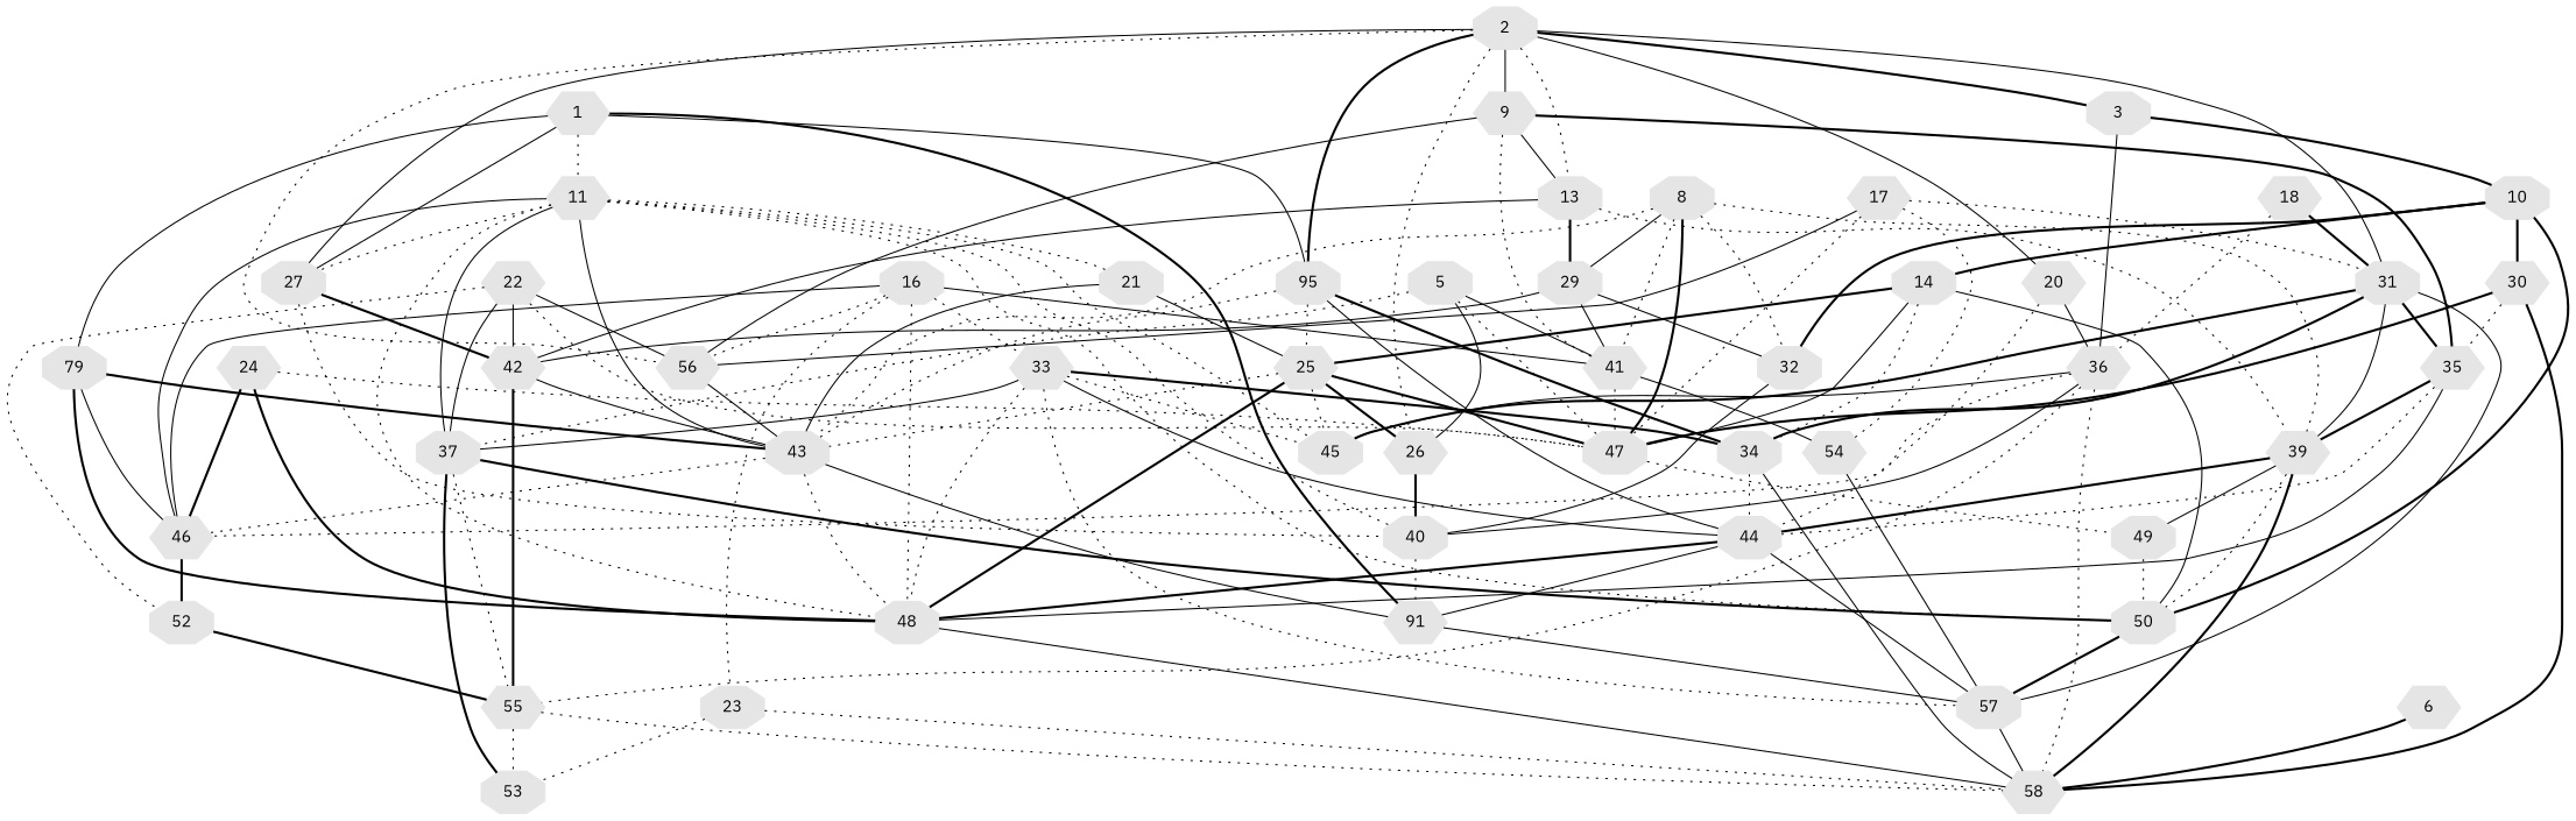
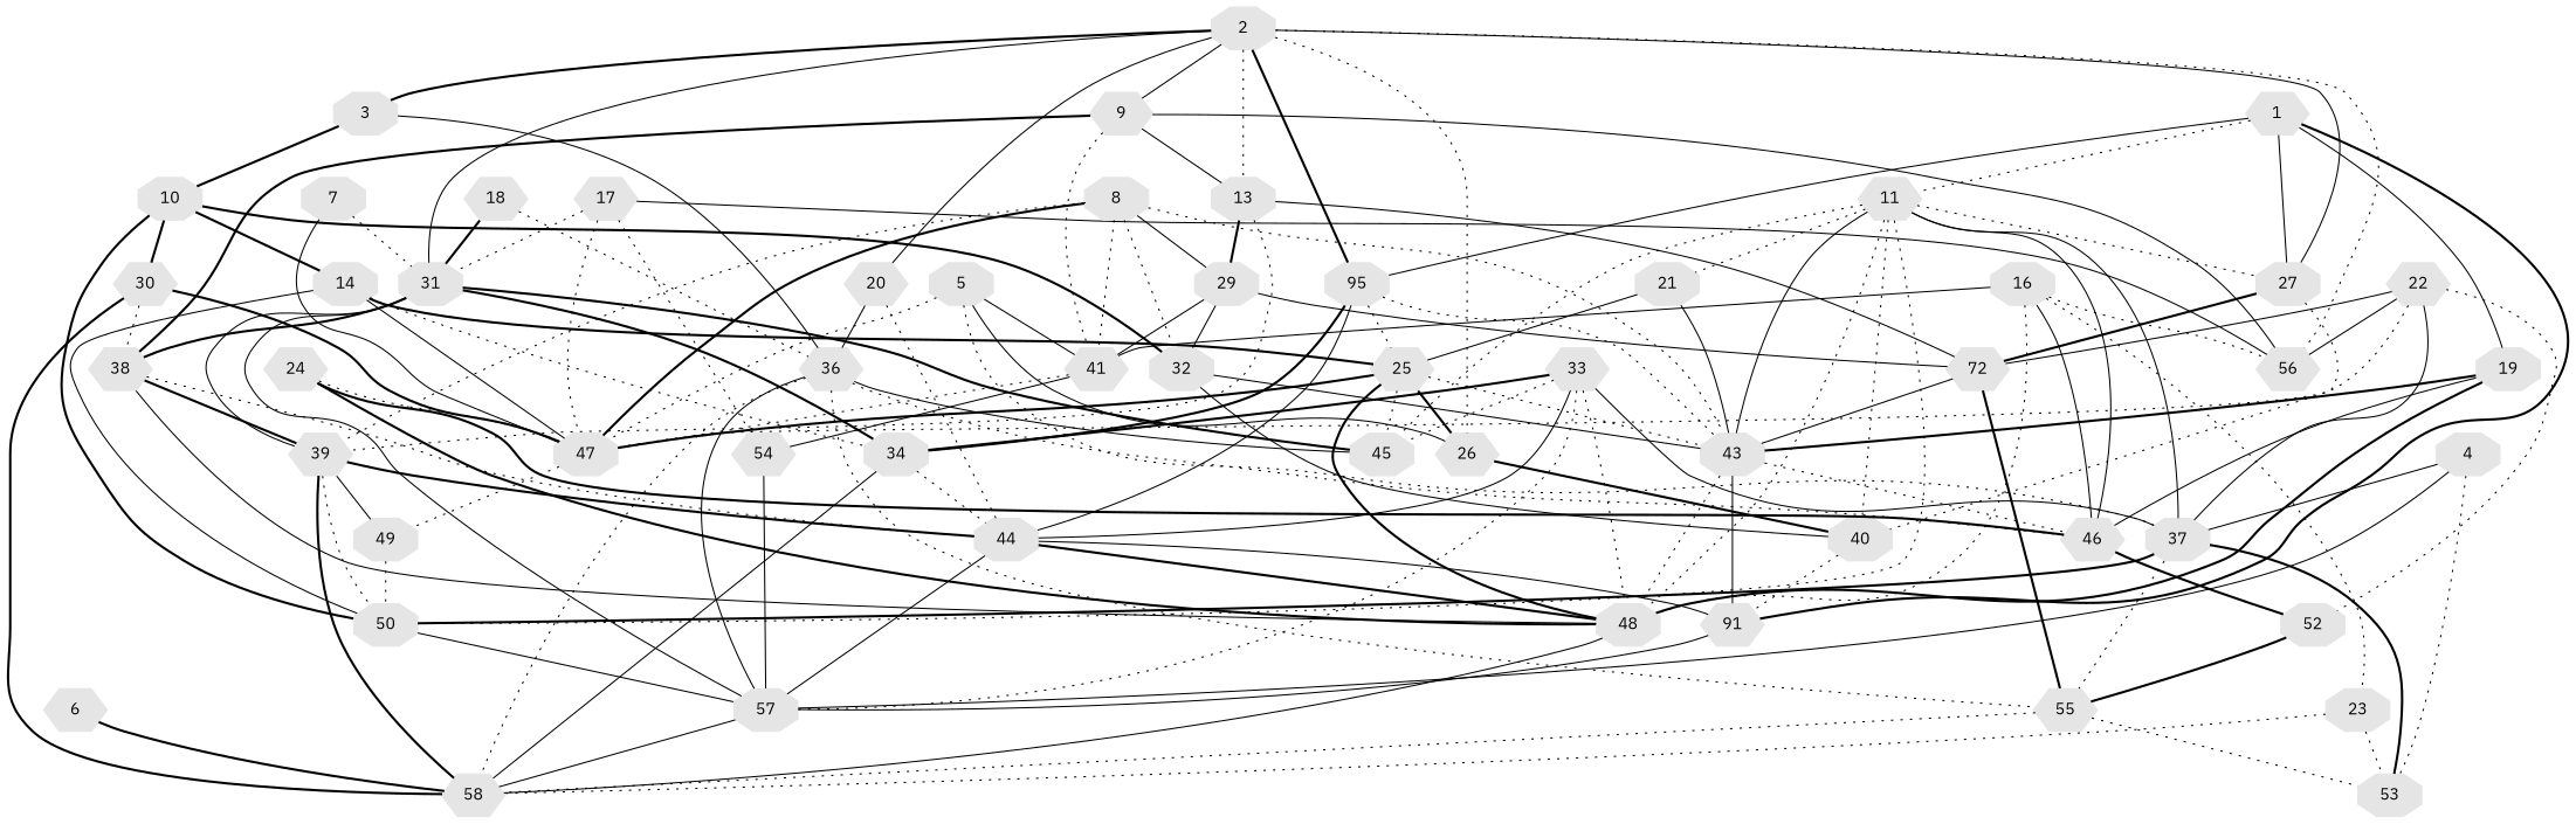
  graph {
    fontname="IBM Plex Sans"
    node [color=gray90 fontname="IBM Plex Sans" shape=octagon style=filled]
    edge [fontname="IBM Plex Sans" style=dotted weight=1.0]
    1 [shape=hexagon]
    11 [shape=hexagon]
    n3 [label=95]
-   19 [label=79]
+   19
    27
    n6 [label=91 shape=hexagon]
    37
    43
    50
    21
    40
    45
    46 [shape=hexagon]
    48
    25 [shape=hexagon]
    34
    44
    17 [shape=hexagon]
    31
    56 [shape=hexagon]
    47
    54 [shape=hexagon]
-   42 [shape=hexagon]
+   42 [shape=hexagon label=72]
    57
    2
    3
    9 [shape=hexagon]
    13
    20 [shape=hexagon]
    26 [shape=hexagon]
    10
    36 [shape=hexagon]
    41 [shape=hexagon]
-   38 [shape=hexagon label=35]
+   38 [shape=hexagon]
    29
    39 [shape=hexagon]
    32
    14
    30 [shape=hexagon]
    58 [shape=hexagon]
    55 [shape=hexagon]
+   4
    53
    5
    49
    6 [shape=hexagon]
+   7
    8
    52
    16
    23
    33 [shape=hexagon]
    18 [shape=hexagon]
    22 [shape=hexagon]
    24 [shape=hexagon]
    1 -- 11
    1 -- n3 [style=solid]
    1 -- 19 [style=solid]
    1 -- 27 [style=solid]
    1 -- n6 [style=bold]
    11 -- 27
    11 -- 37 [style=solid]
    11 -- 43 [style=solid]
    11 -- 50
    11 -- 21
    11 -- 40
    11 -- 45
    11 -- 46 [style=solid]
    11 -- 48
    n3 -- 43
    n3 -- 25
    n3 -- 34 [style=bold]
    n3 -- 44 [style=solid]
    19 -- 43 [style=bold]
    19 -- 46 [style=solid]
    19 -- 48 [style=bold]
    27 -- 40
    27 -- 42 [style=bold]
    n6 -- 57 [style=solid]
    37 -- 50 [style=bold]
    37 -- 55
    37 -- 53 [style=bold]
    43 -- n6 [style=solid]
    43 -- 46
    43 -- 48
-   50 -- 57 [style=bold]
+   50 -- 57 [style=solid]
    21 -- 43 [style=solid]
    21 -- 25 [style=solid]
    40 -- n6
    46 -- 52 [style=bold]
    48 -- 58 [style=solid]
    25 -- 43
    25 -- 45
    25 -- 48 [style=bold weight=2.0]
    25 -- 47 [style=bold]
    25 -- 26 [style=bold]
    34 -- 44
    34 -- 58 [style=solid]
    44 -- n6 [style=solid]
    44 -- 48 [style=bold]
    44 -- 57 [style=solid]
    17 -- 31
    17 -- 56 [style=solid]
    17 -- 47
    17 -- 54
    31 -- 45 [style=bold]
    31 -- 34 [style=bold]
    31 -- 57 [style=solid]
    31 -- 38 [style=bold]
    31 -- 39 [style=solid]
    47 -- 49
    54 -- 57 [style=solid]
    42 -- 43 [style=solid]
    42 -- 55 [style=bold]
    57 -- 58 [style=solid]
    2 -- n3 [style=bold]
    2 -- 27 [style=solid]
    2 -- 31 [style=solid]
    2 -- 56
    2 -- 3 [style=bold]
    2 -- 9 [style=solid]
    2 -- 13
    2 -- 20 [style=solid]
    2 -- 26
    3 -- 10 [style=bold]
    3 -- 36 [style=solid]
    9 -- 56 [style=solid]
    9 -- 13 [style=solid]
    9 -- 41 [weight=2.0]
    9 -- 38 [style=bold]
    13 -- 42 [style=solid]
    13 -- 29 [style=bold]
    13 -- 39
    20 -- 44
    20 -- 36 [style=solid]
    26 -- 40 [style=bold]
    10 -- 50 [style=bold]
    10 -- 32 [style=bold]
    10 -- 14 [style=bold]
    10 -- 30 [style=bold]
    36 -- 45 [style=solid]
    36 -- 46
-   36 -- 40 [style=solid]
+   36 -- 57 [style=solid]
    36 -- 58
    36 -- 55
    41 -- 47
    41 -- 54 [style=solid]
    38 -- 48 [style=solid]
    38 -- 44
    38 -- 39 [style=bold]
    29 -- 42 [style=solid]
    29 -- 41 [style=solid]
    29 -- 32 [style=solid]
    39 -- 50
    39 -- 44 [style=bold]
    39 -- 58 [style=bold]
    39 -- 49 [style=solid]
-   56 -- 43 [style=solid]
+   32 -- 43 [style=solid]
    32 -- 40 [style=solid]
    14 -- 50 [style=solid]
    14 -- 25 [style=bold]
    14 -- 34
    14 -- 47 [style=solid]
    30 -- 47 [style=bold]
    30 -- 38
    30 -- 58 [style=bold]
    55 -- 58
    55 -- 53
+   4 -- 37 [style=solid]
+   4 -- 57 [style=solid weight=2.0]
+   4 -- 53
    5 -- 37
    5 -- 47 [weight=2.0]
    5 -- 26 [style=solid]
    5 -- 41 [style=solid]
    49 -- 50
    6 -- 58 [style=bold weight=2.0]
+   7 -- 31
+   7 -- 47 [style=solid]
    8 -- 43
    8 -- 47 [style=bold]
    8 -- 41
    8 -- 29 [style=solid]
    8 -- 39
    8 -- 32
    52 -- 55 [style=bold]
    16 -- 46 [style=solid]
    16 -- 48
    16 -- 56
    16 -- 41 [style=solid]
    16 -- 23
-   16 -- 33
    23 -- 58
    23 -- 53
    33 -- 37 [style=solid]
    33 -- 45
    33 -- 48
    33 -- 34 [style=bold]
    33 -- 44 [style=solid]
    33 -- 57
    18 -- 31 [style=bold]
    18 -- 36
    22 -- 37 [style=solid]
    22 -- 56 [style=solid]
    22 -- 47
    22 -- 42 [style=solid]
    22 -- 52
    24 -- 46 [style=bold]
    24 -- 48 [style=bold]
    24 -- 47
  }
